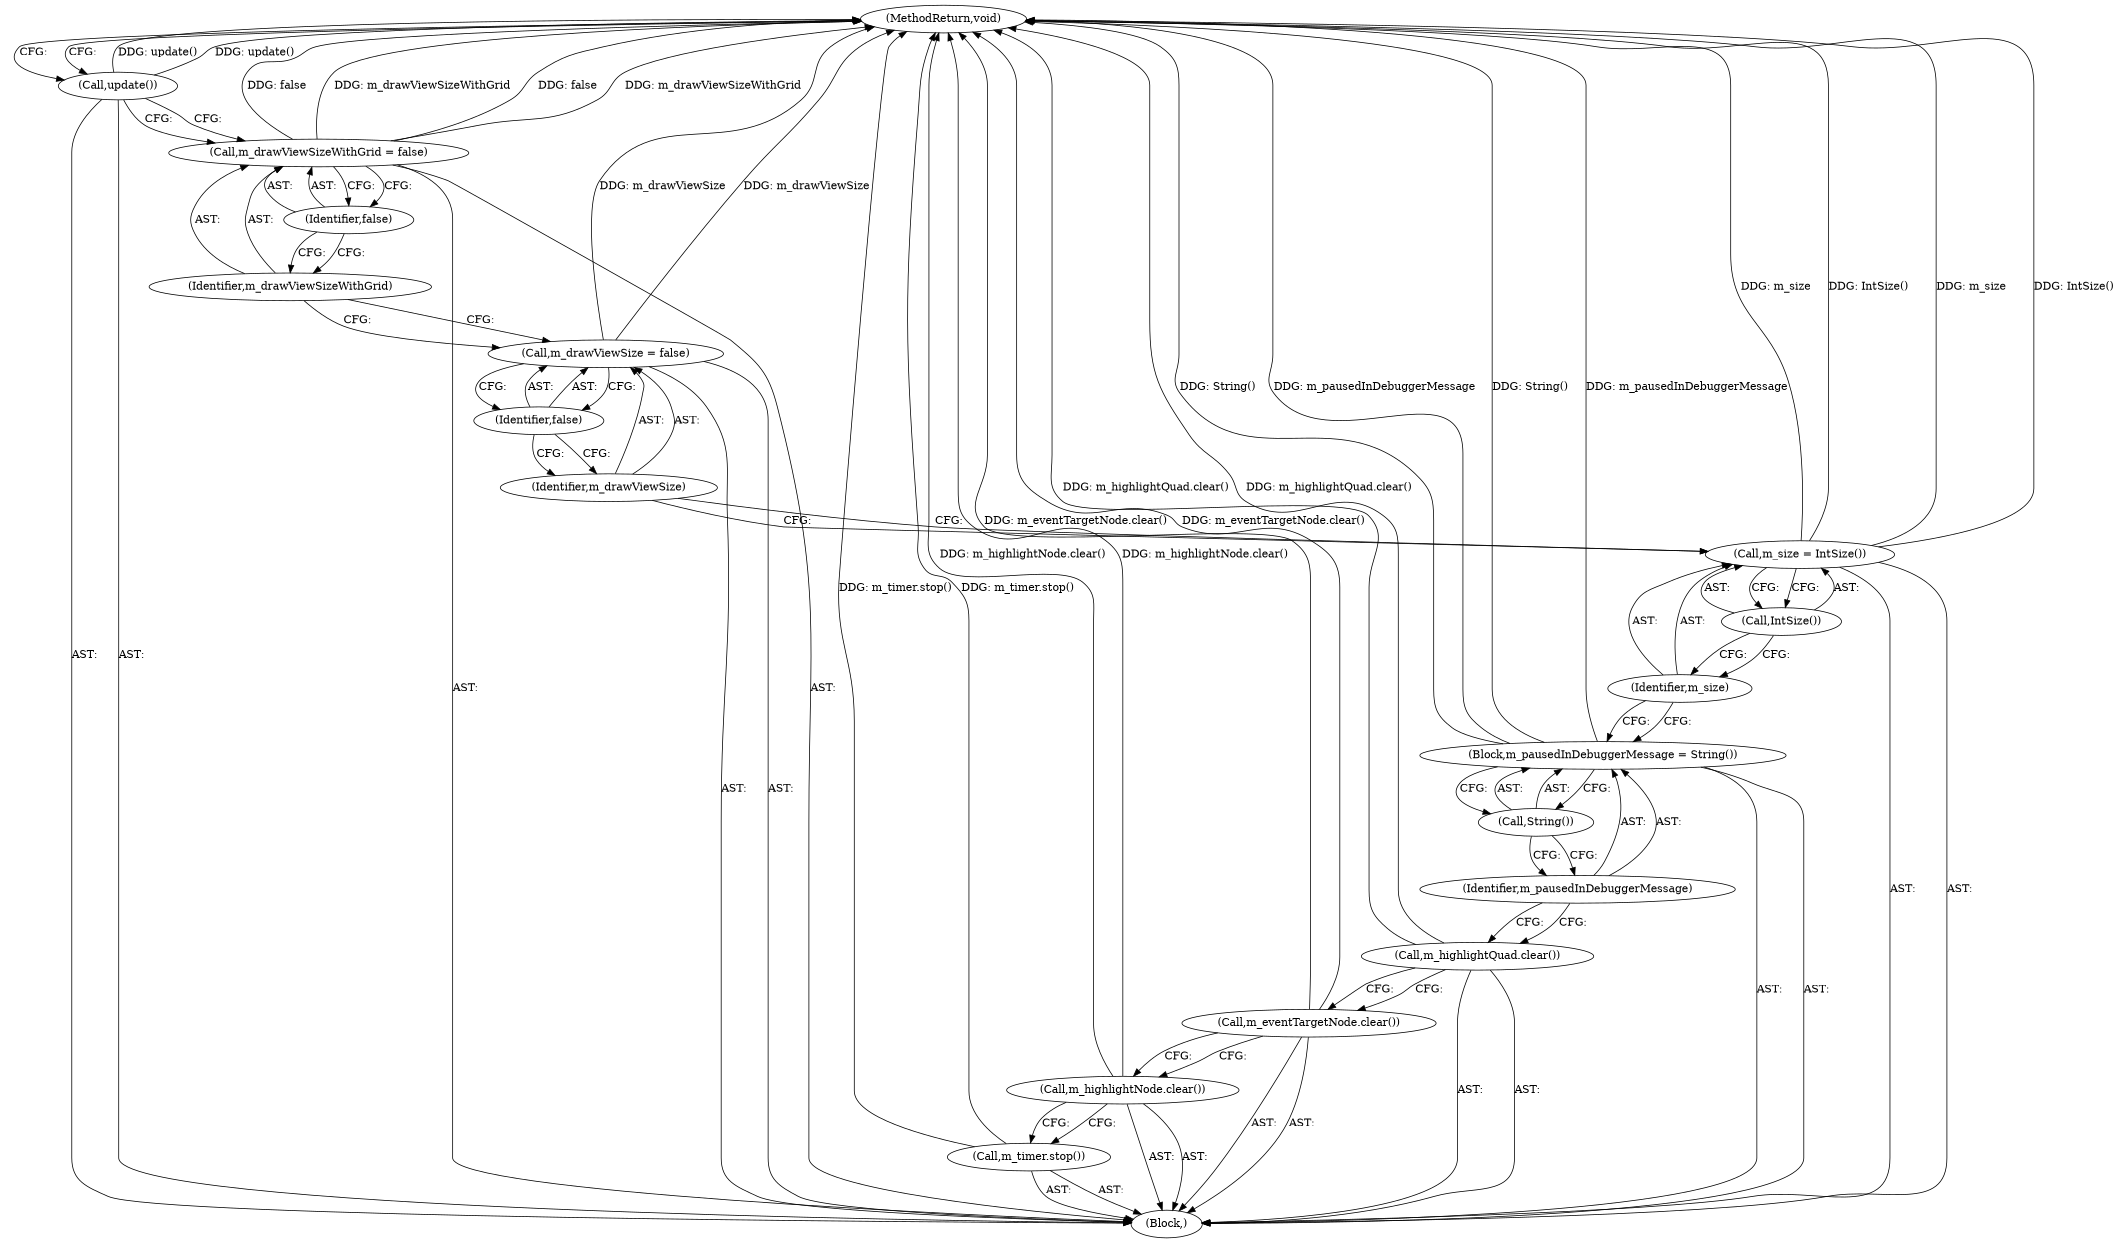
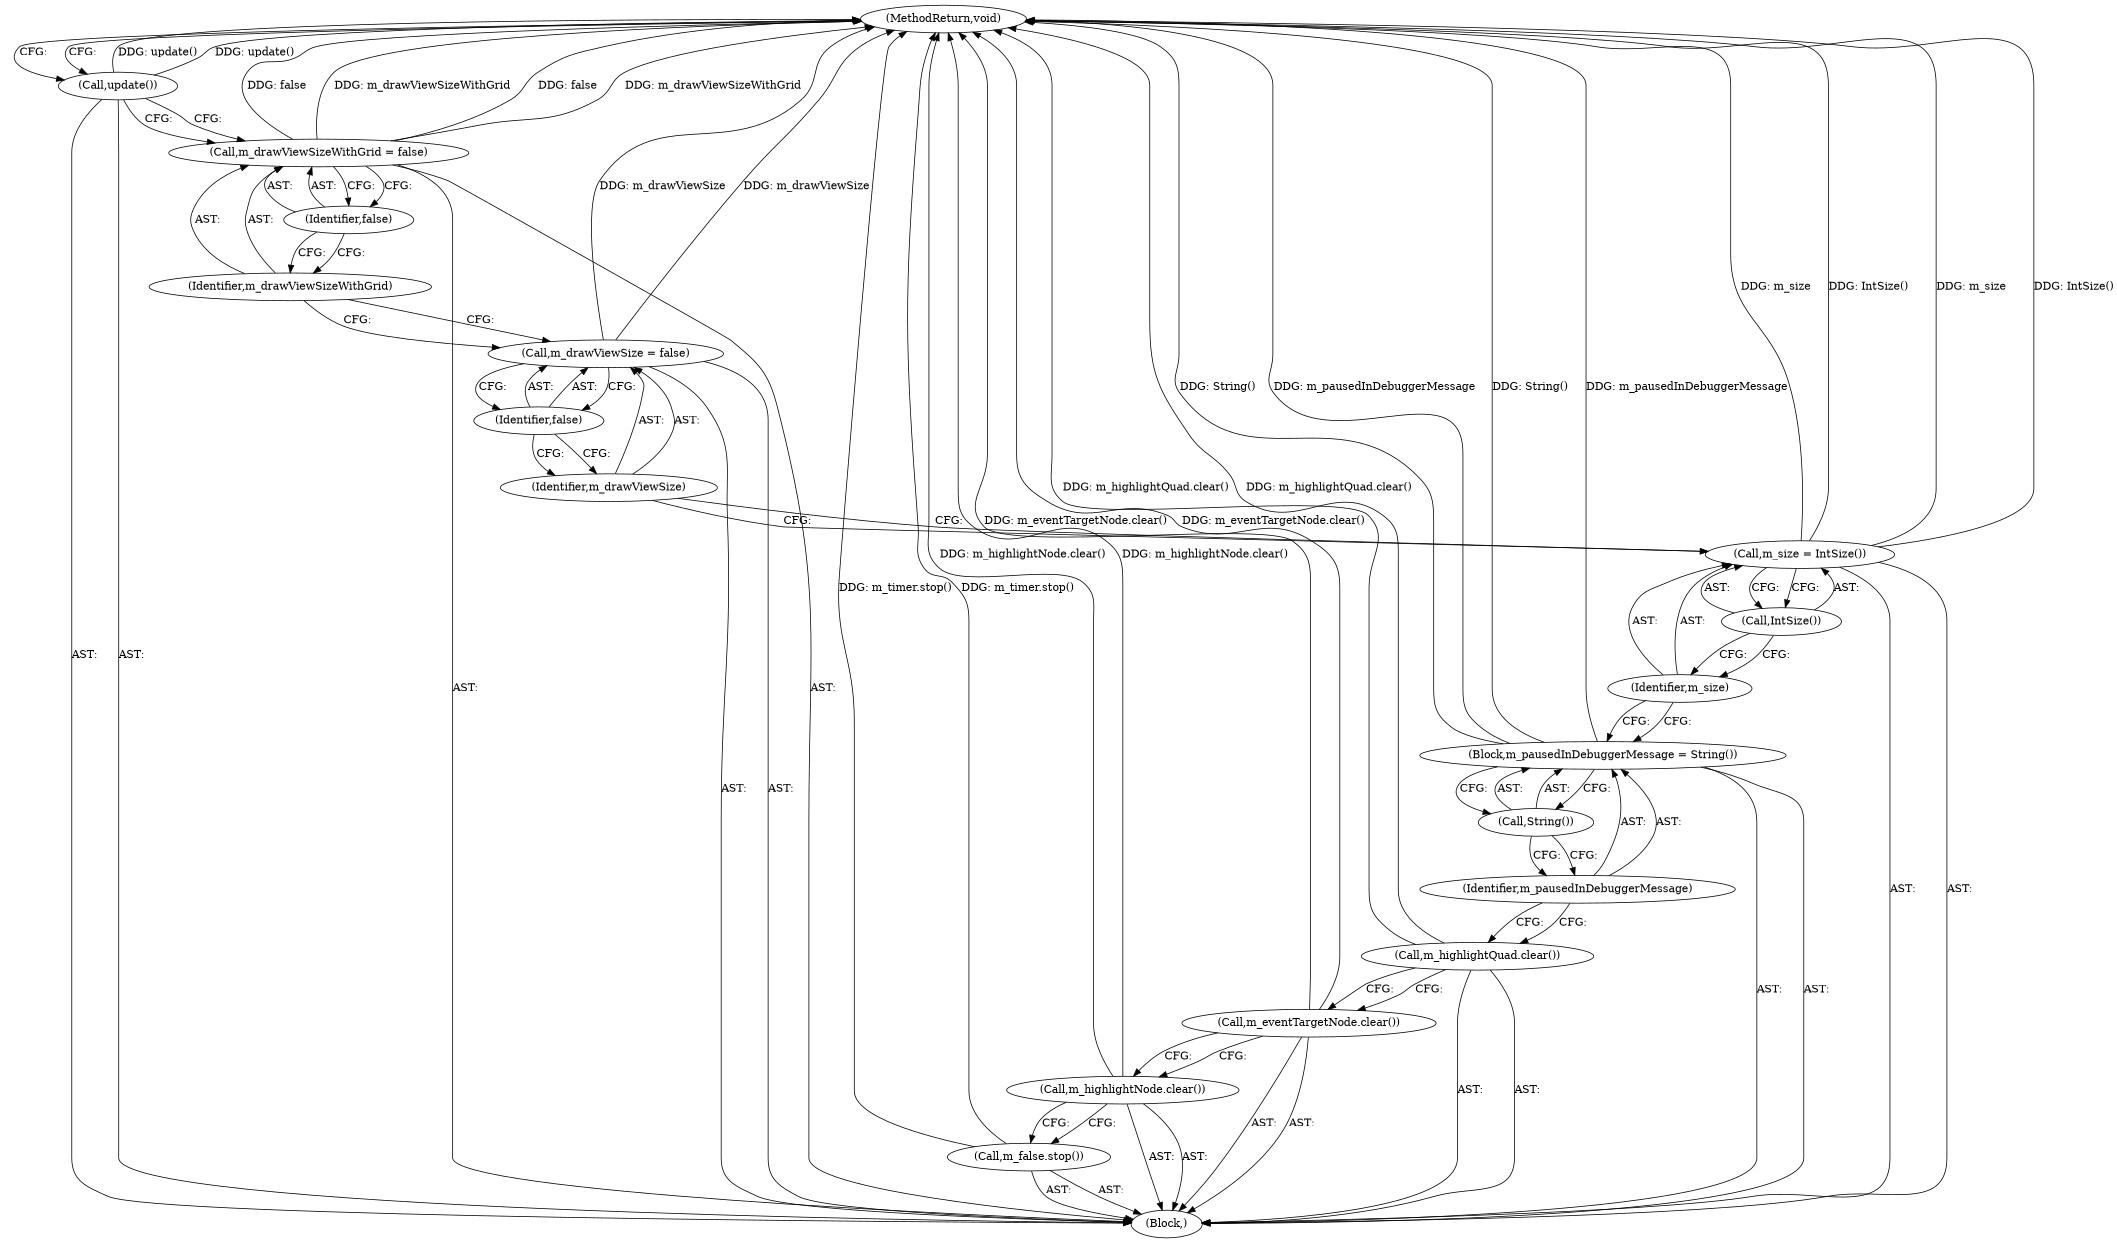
  digraph {
    fontname="DejaVu Serif"
    node [fontname="DejaVu Serif"]
    edge [fontname="DejaVu Serif"]
    n1 [label="(MethodReturn,void)"]
    n2 [label="(Call,update())"]
    n3 [label="(Call,m_drawViewSizeWithGrid = false)"]
    n4 [label="(Block,)"]
    n5 [label="(Identifier,false)"]
    n6 [label="(Identifier,m_drawViewSizeWithGrid)"]
    n7 [label="(Call,m_drawViewSize = false)"]
    n8 [label="(Identifier,false)"]
-   n9 [label="(Call,m_timer.stop())"]
+   n9 [label="(Call,m_false.stop())"]
    n10 [label="(Call,m_highlightNode.clear())"]
    n11 [label="(Call,m_eventTargetNode.clear())"]
    n12 [label="(Call,m_highlightQuad.clear())"]
    n13 [label="(Call,String())"]
    n14 [label="(Block,m_pausedInDebuggerMessage = String())"]
    n15 [label="(Identifier,m_pausedInDebuggerMessage)"]
    n16 [label="(Call,IntSize())"]
    n17 [label="(Call,m_size = IntSize())"]
    n18 [label="(Identifier,m_size)"]
    n19 [label="(Identifier,m_drawViewSize)"]
    n1 -> n2 [label="CFG: "]
    n1 -> n2 [label="CFG: "]
    n2 -> n1 [label="DDG: update()"]
    n2 -> n1 [label="DDG: update()"]
    n2 -> n3 [label="CFG: "]
    n2 -> n3 [label="CFG: "]
    n2 -> n4 [label="AST: "]
    n2 -> n4 [label="AST: "]
    n3 -> n1 [label="DDG: false"]
    n3 -> n1 [label="DDG: m_drawViewSizeWithGrid"]
    n3 -> n1 [label="DDG: false"]
    n3 -> n1 [label="DDG: m_drawViewSizeWithGrid"]
    n3 -> n4 [label="AST: "]
    n3 -> n4 [label="AST: "]
    n3 -> n5 [label="CFG: "]
    n3 -> n5 [label="CFG: "]
    n5 -> n3 [label="AST: "]
    n5 -> n3 [label="AST: "]
    n5 -> n6 [label="CFG: "]
    n5 -> n6 [label="CFG: "]
    n6 -> n3 [label="AST: "]
    n6 -> n3 [label="AST: "]
    n6 -> n7 [label="CFG: "]
    n6 -> n7 [label="CFG: "]
    n7 -> n1 [label="DDG: m_drawViewSize"]
    n7 -> n1 [label="DDG: m_drawViewSize"]
    n7 -> n4 [label="AST: "]
    n7 -> n4 [label="AST: "]
    n7 -> n8 [label="CFG: "]
    n7 -> n8 [label="CFG: "]
    n8 -> n7 [label="AST: "]
    n8 -> n7 [label="AST: "]
    n8 -> n19 [label="CFG: "]
    n8 -> n19 [label="CFG: "]
    n9 -> n1 [label="DDG: m_timer.stop()"]
    n9 -> n1 [label="DDG: m_timer.stop()"]
    n9 -> n4 [label="AST: "]
    n9 -> n4 [label="AST: "]
    n10 -> n1 [label="DDG: m_highlightNode.clear()"]
    n10 -> n1 [label="DDG: m_highlightNode.clear()"]
    n10 -> n4 [label="AST: "]
    n10 -> n4 [label="AST: "]
    n10 -> n9 [label="CFG: "]
    n10 -> n9 [label="CFG: "]
    n11 -> n1 [label="DDG: m_eventTargetNode.clear()"]
    n11 -> n1 [label="DDG: m_eventTargetNode.clear()"]
    n11 -> n4 [label="AST: "]
    n11 -> n4 [label="AST: "]
    n11 -> n10 [label="CFG: "]
    n11 -> n10 [label="CFG: "]
    n12 -> n1 [label="DDG: m_highlightQuad.clear()"]
    n12 -> n1 [label="DDG: m_highlightQuad.clear()"]
    n12 -> n4 [label="AST: "]
    n12 -> n4 [label="AST: "]
    n12 -> n11 [label="CFG: "]
    n12 -> n11 [label="CFG: "]
    n13 -> n14 [label="AST: "]
    n13 -> n14 [label="AST: "]
    n13 -> n15 [label="CFG: "]
    n13 -> n15 [label="CFG: "]
    n14 -> n1 [label="DDG: String()"]
    n14 -> n1 [label="DDG: m_pausedInDebuggerMessage"]
    n14 -> n1 [label="DDG: String()"]
    n14 -> n1 [label="DDG: m_pausedInDebuggerMessage"]
    n14 -> n4 [label="AST: "]
    n14 -> n4 [label="AST: "]
    n14 -> n13 [label="CFG: "]
    n14 -> n13 [label="CFG: "]
    n15 -> n12 [label="CFG: "]
    n15 -> n12 [label="CFG: "]
    n15 -> n14 [label="AST: "]
    n15 -> n14 [label="AST: "]
    n16 -> n17 [label="AST: "]
    n16 -> n17 [label="AST: "]
    n16 -> n18 [label="CFG: "]
    n16 -> n18 [label="CFG: "]
    n17 -> n1 [label="DDG: m_size"]
    n17 -> n1 [label="DDG: IntSize()"]
    n17 -> n1 [label="DDG: m_size"]
    n17 -> n1 [label="DDG: IntSize()"]
    n17 -> n4 [label="AST: "]
    n17 -> n4 [label="AST: "]
    n17 -> n16 [label="CFG: "]
    n17 -> n16 [label="CFG: "]
    n18 -> n14 [label="CFG: "]
    n18 -> n14 [label="CFG: "]
    n18 -> n17 [label="AST: "]
    n18 -> n17 [label="AST: "]
    n19 -> n7 [label="AST: "]
    n19 -> n7 [label="AST: "]
    n19 -> n17 [label="CFG: "]
    n19 -> n17 [label="CFG: "]
  }
